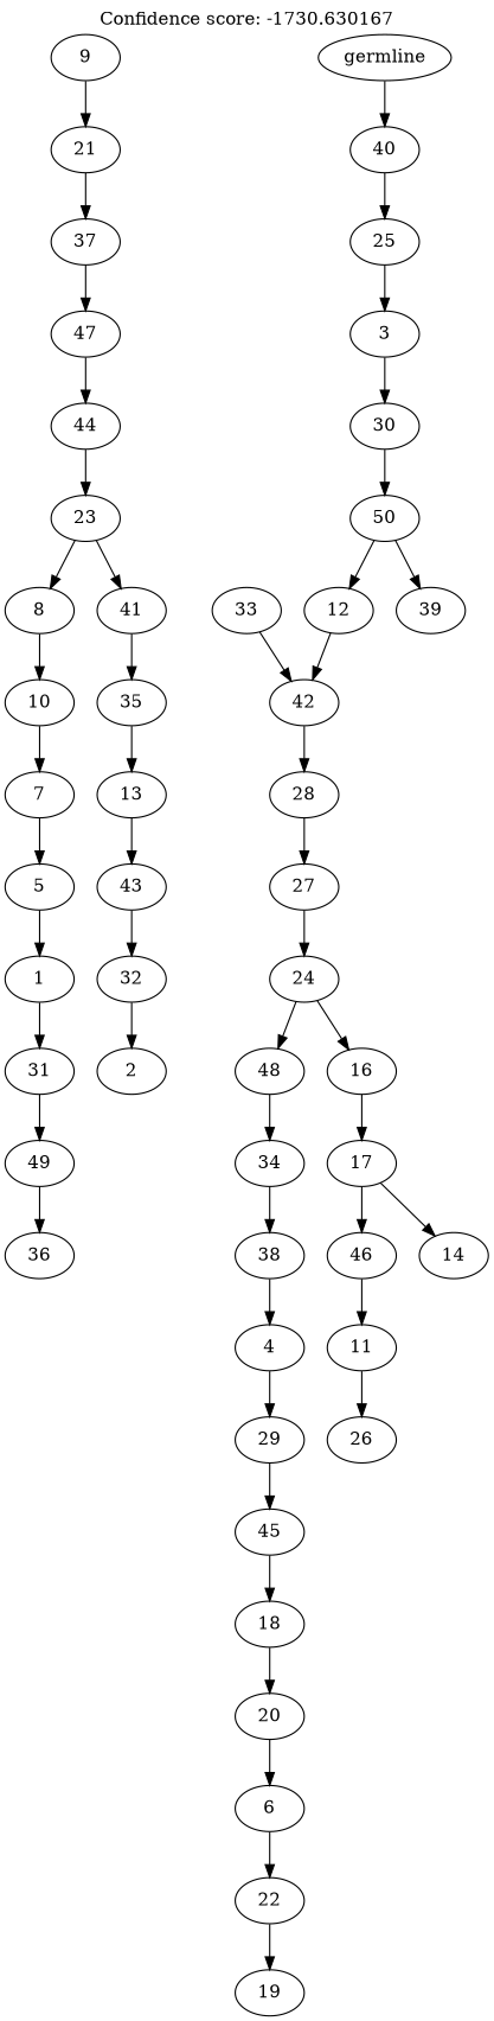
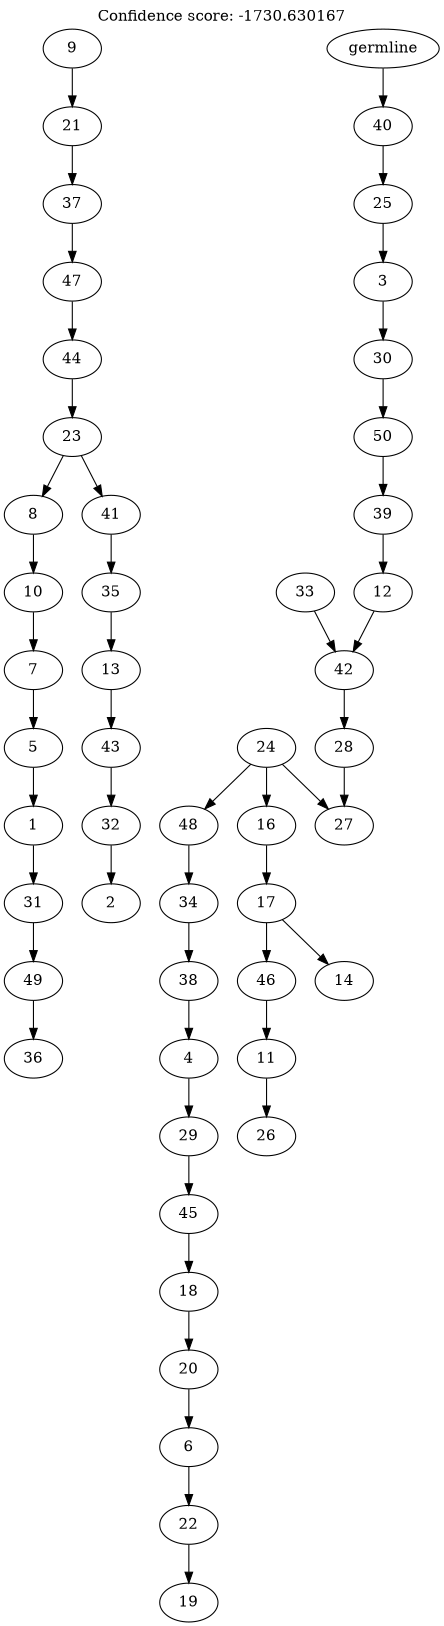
  digraph {
    label="Confidence score: -1730.630167"
    labelloc=t
    n1 [label=36]
    n2 [label=49]
    n3 [label=31]
    n4 [label=1]
    n5 [label=5]
    n6 [label=7]
    n7 [label=10]
    n8 [label=8]
    n9 [label=32]
    n10 [label=2]
    n11 [label=43]
    n12 [label=13]
    n13 [label=35]
    n14 [label=41]
    n15 [label=23]
    n16 [label=44]
    n17 [label=47]
    n18 [label=37]
    n19 [label=21]
    n20 [label=9]
    n21 [label=22]
    n22 [label=19]
    n23 [label=6]
    n24 [label=20]
    n25 [label=18]
    n26 [label=45]
    n27 [label=29]
    n28 [label=4]
    n29 [label=38]
    n30 [label=34]
    n31 [label=48]
    n32 [label=11]
    n33 [label=26]
    n34 [label=46]
    n35 [label=17]
    n36 [label=14]
    n37 [label=16]
    n38 [label=24]
    n39 [label=27]
    n40 [label=28]
    n41 [label=42]
    n42 [label=33]
    n43 [label=12]
    n44 [label=39]
    n45 [label=50]
    n46 [label=30]
    n47 [label=3]
    n48 [label=25]
    n49 [label=40]
    n50 [label=germline]
    n2 -> n1
    n3 -> n2
    n4 -> n3
    n5 -> n4
    n6 -> n5
    n7 -> n6
    n8 -> n7
    n9 -> n10
    n11 -> n9
    n12 -> n11
    n13 -> n12
    n14 -> n13
    n15 -> n8
    n15 -> n14
    n16 -> n15
    n17 -> n16
    n18 -> n17
    n19 -> n18
    n20 -> n19
    n21 -> n22
    n23 -> n21
    n24 -> n23
    n25 -> n24
    n26 -> n25
    n27 -> n26
    n28 -> n27
    n29 -> n28
    n30 -> n29
    n31 -> n30
    n32 -> n33
    n34 -> n32
    n35 -> n34
    n35 -> n36
    n37 -> n35
    n38 -> n31
    n38 -> n37
-   n39 -> n38
+   n38 -> n39
    n40 -> n39
    n41 -> n40
    n42 -> n41
    n43 -> n41
-   n45 -> n43
+   n44 -> n43
    n45 -> n44
    n46 -> n45
    n47 -> n46
    n48 -> n47
    n49 -> n48
    n50 -> n49
  }
